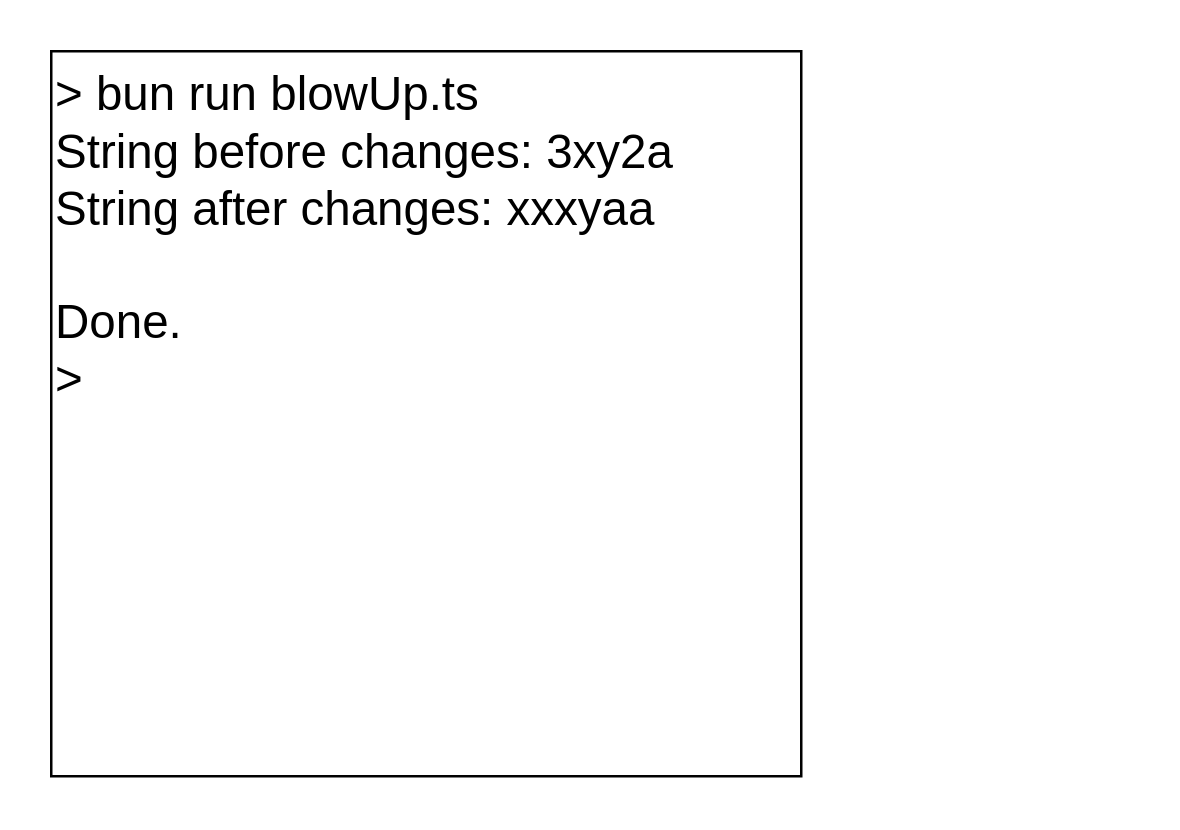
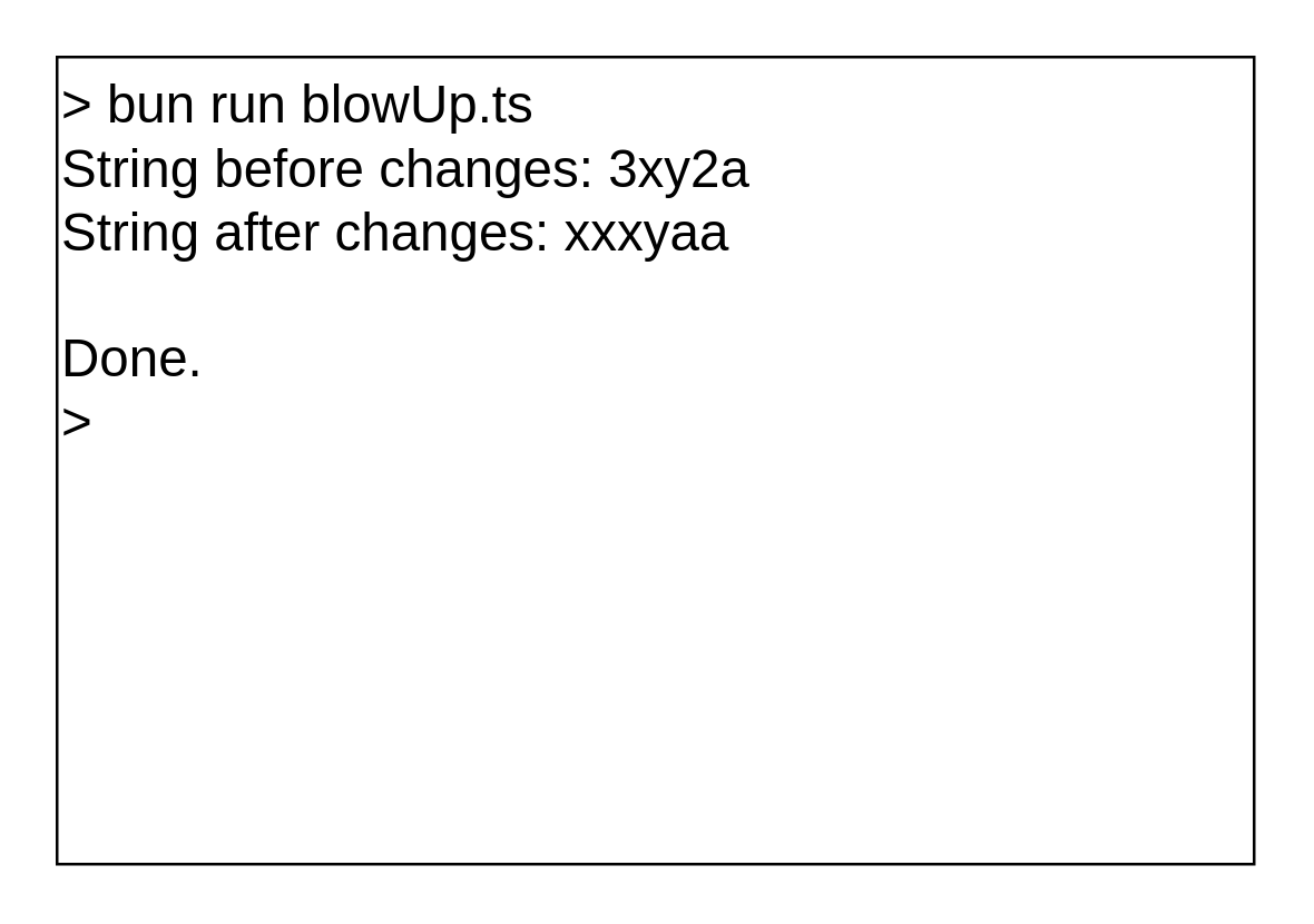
  <mxCell id="0" />
  <mxCell id="1" parent="0" />
- <mxCell id="2" value="&lt;font style=&quot;font-size: 19px;&quot;&gt;&amp;gt; bun run blowUp.ts&lt;br&gt;String before changes: 3xy2a&lt;br&gt;String after changes: xxxyaa&lt;br&gt;&lt;br&gt;Done.&lt;br&gt;&amp;gt;&lt;br&gt;&lt;/font&gt;" style="rounded=0;whiteSpace=wrap;html=1;align=left;horizontal=1;verticalAlign=top;" vertex="1" parent="1"><mxGeometry x="20" y="20" width="300" height="290" as="geometry" /></mxCell>
+ <mxCell id="2" value="&lt;font style=&quot;font-size: 19px;&quot;&gt;&amp;gt; bun run blowUp.ts&lt;br&gt;String before changes: 3xy2a&lt;br&gt;String after changes: xxxyaa&lt;br&gt;&lt;br&gt;Done.&lt;br&gt;&amp;gt;&lt;br&gt;&lt;/font&gt;" style="rounded=0;whiteSpace=wrap;html=1;align=left;horizontal=1;verticalAlign=top;" vertex="1" parent="1"><mxGeometry x="20" y="20" width="430" height="290" as="geometry" /></mxCell>
